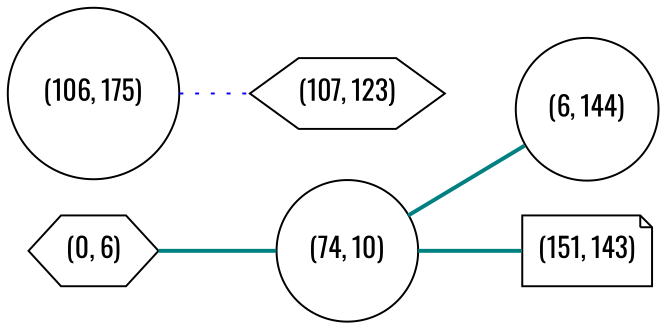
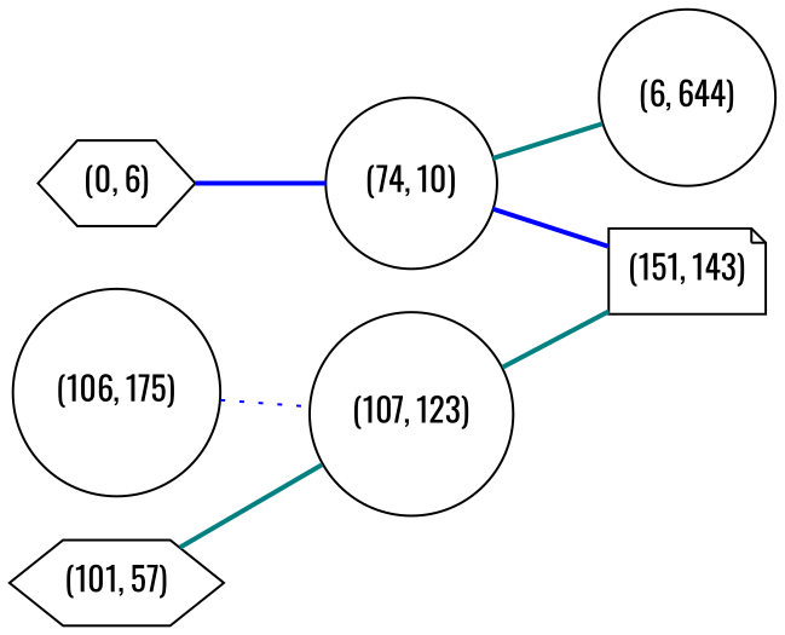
  graph {
    fontname=Oswald
    rankdir=LR
    node [fontname=Oswald shape=hexagon]
    edge [color=teal fontname=Oswald style=bold weight=1]
    n1 [label="(0, 6)"]
    "(74, 10)" [shape=circle]
-   "(6, 144)" [shape=circle]
+   "(6, 144)" [shape=circle label="(6, 644)"]
    "(151, 143)" [shape=note]
    "(106, 175)" [shape=circle]
-   "(107, 123)"
-   n1 -- "(74, 10)" [weight=4]
+   "(107, 123)" [shape=circle]
+   "(101, 57)"
+   n1 -- "(74, 10)" [color=blue weight=4]
    "(74, 10)" -- "(6, 144)"
-   "(74, 10)" -- "(151, 143)" [weight=2]
+   "(74, 10)" -- "(151, 143)" [color=blue weight=2]
    "(106, 175)" -- "(107, 123)" [color=blue style=dotted]
+   "(107, 123)" -- "(151, 143)"
+   "(101, 57)" -- "(107, 123)"
  }
